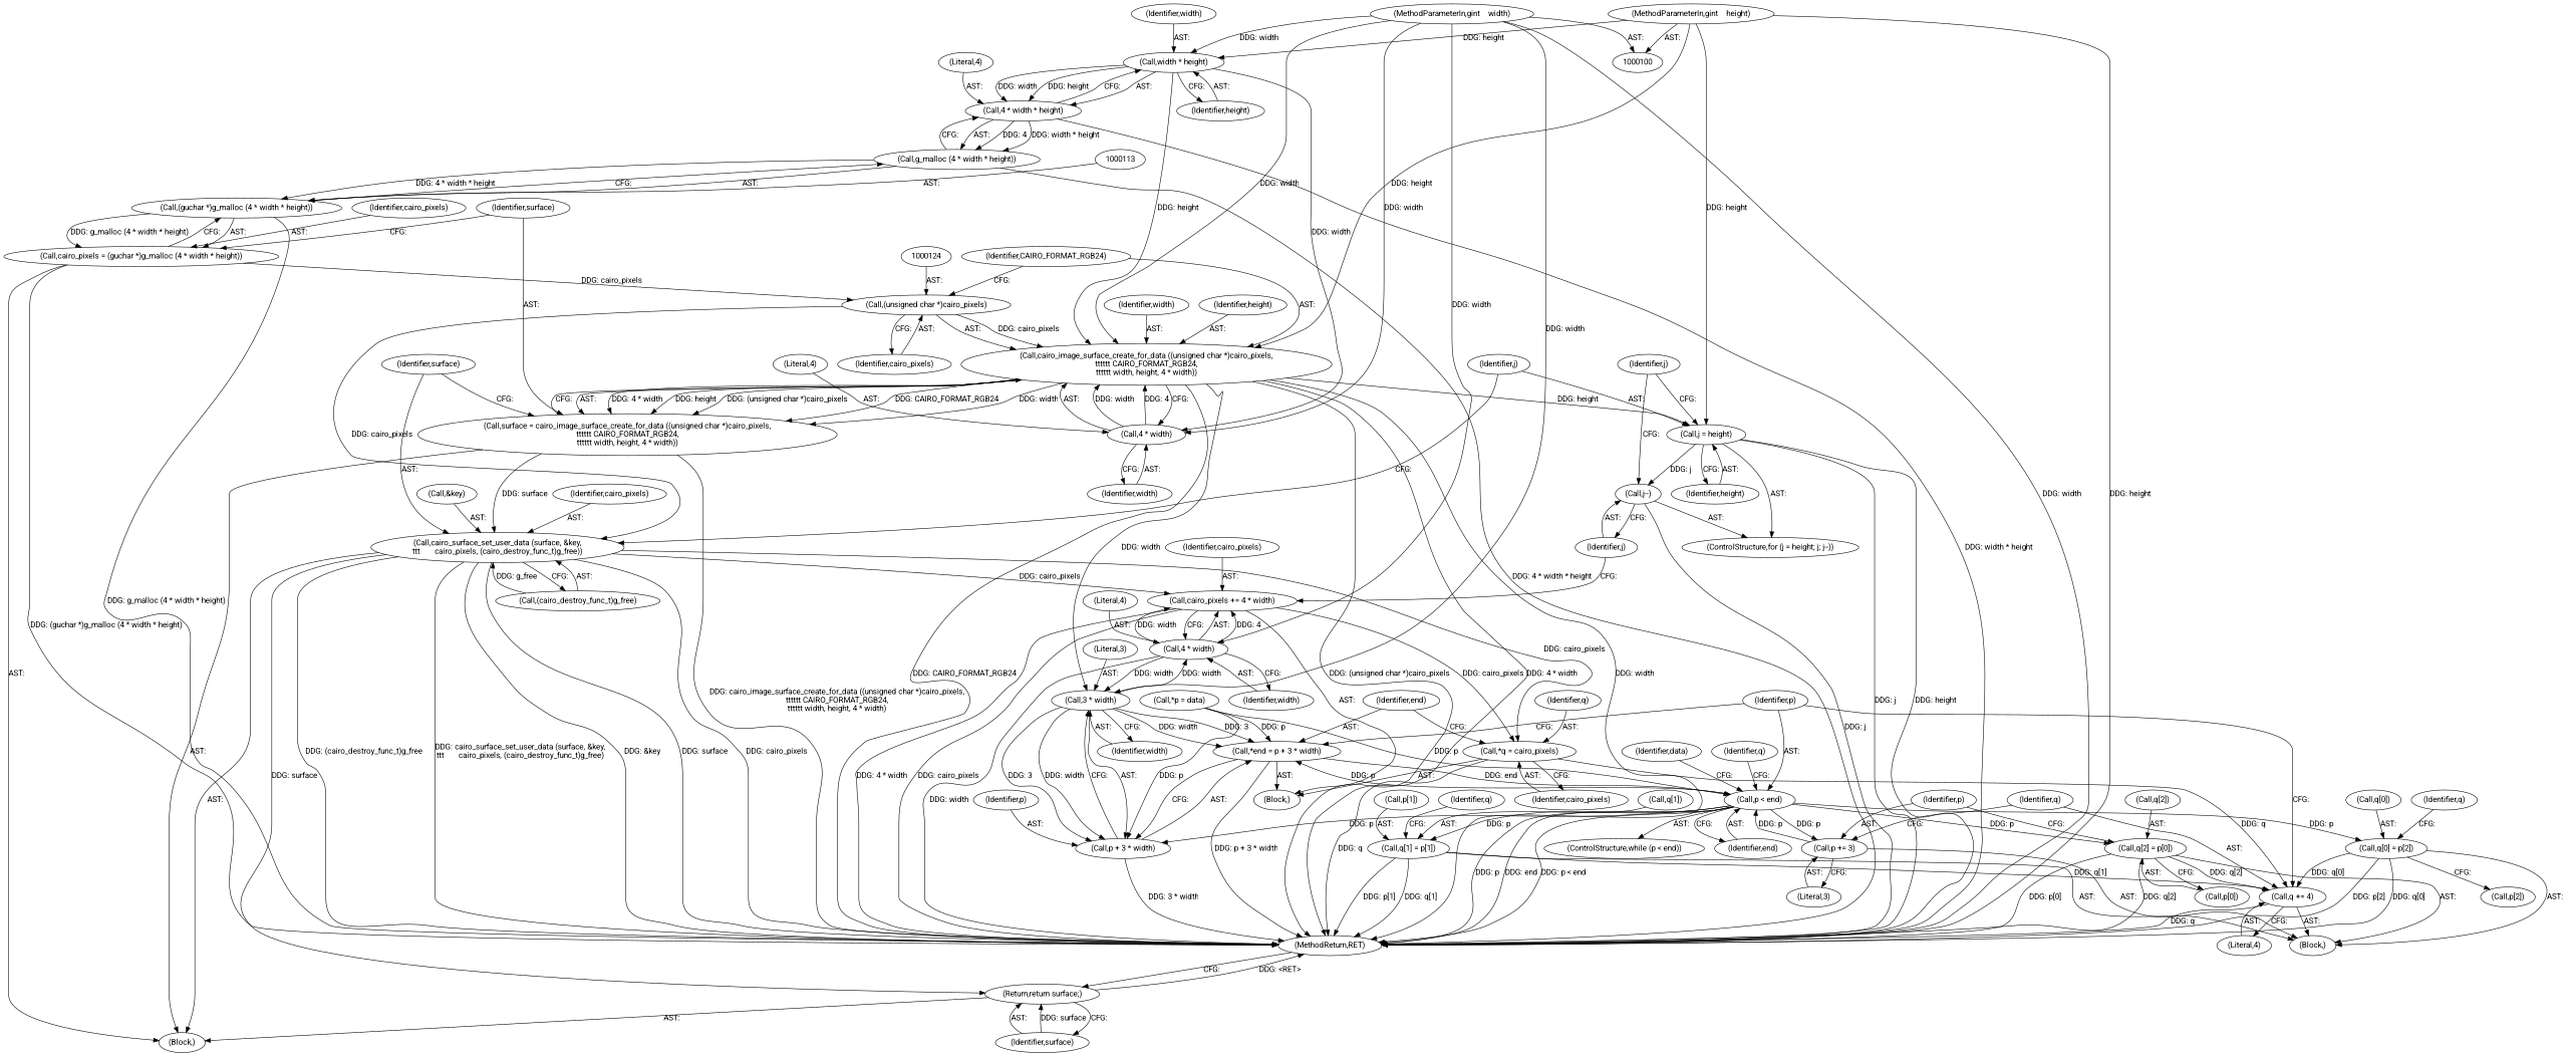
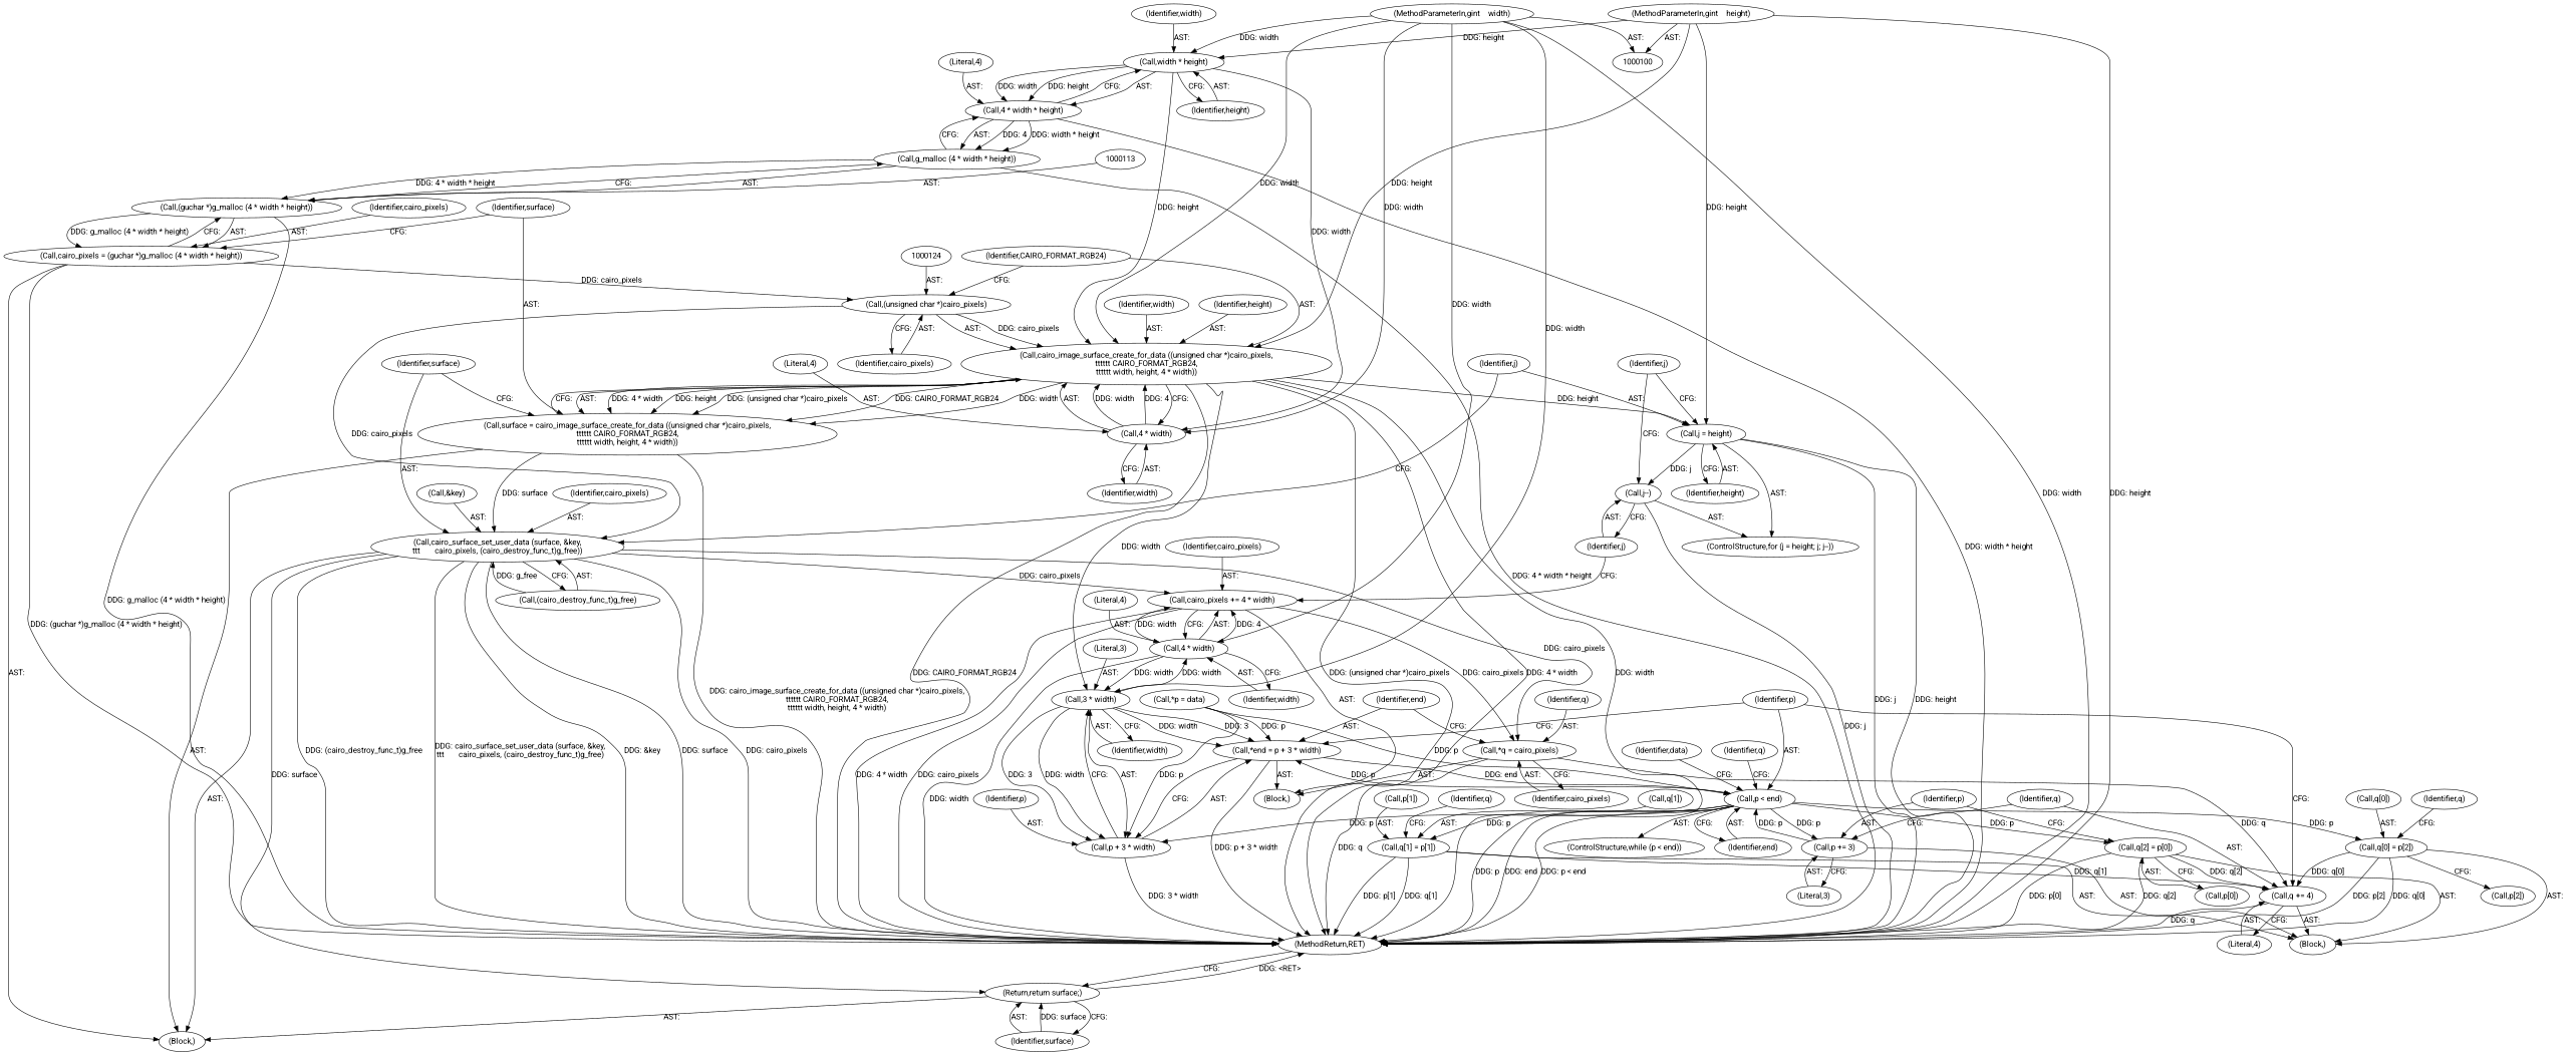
  digraph {
    fontname=Roboto
    node [fontname=Roboto]
    edge [fontname=Roboto]
    n1 [label="(Call,cairo_image_surface_create_for_data ((unsigned char *)cairo_pixels,\n\t\t\t\t\t\t CAIRO_FORMAT_RGB24,\n\t\t\t\t\t\t width, height, 4 * width))"]
    n2 [label="(Call,4 * width)"]
    n3 [label="(Call,surface = cairo_image_surface_create_for_data ((unsigned char *)cairo_pixels,\n\t\t\t\t\t\t CAIRO_FORMAT_RGB24,\n\t\t\t\t\t\t width, height, 4 * width))"]
    n4 [label="(Call,j = height)"]
    n5 [label="(Call,3 * width)"]
    n6 [label="(MethodReturn,RET)"]
    n7 [label="(Identifier,width)"]
    n8 [label="(Call,cairo_surface_set_user_data (surface, &key,\n\t\t\t       cairo_pixels, (cairo_destroy_func_t)g_free))"]
    n9 [label="(Block,)"]
    n10 [label="(Call,j--)"]
    n11 [label="(ControlStructure,for (j = height; j; j--))"]
    n12 [label="(Identifier,height)"]
    n13 [label="(Call,4 * width)"]
    n14 [label="(Call,*end = p + 3 * width)"]
    n15 [label="(Call,p + 3 * width)"]
    n16 [label="(Identifier,width)"]
    n17 [label="(Return,return surface;)"]
    n18 [label="(Call,(unsigned char *)cairo_pixels)"]
    n19 [label="(Identifier,cairo_pixels)"]
    n20 [label="(Call,*q = cairo_pixels)"]
    n21 [label="(Call,cairo_pixels += 4 * width)"]
    n22 [label="(Call,(cairo_destroy_func_t)g_free)"]
    n23 [label="(Call,cairo_pixels = (guchar *)g_malloc (4 * width * height))"]
    n24 [label="(Call,(guchar *)g_malloc (4 * width * height))"]
    n25 [label="(Call,g_malloc (4 * width * height))"]
    n26 [label="(Call,4 * width * height)"]
    n27 [label="(Call,width * height)"]
    n28 [label="(Identifier,height)"]
    n29 [label="(MethodParameterIn,gint    width)"]
    1000100
    n31 [label="(Identifier,width)"]
    n32 [label="(MethodParameterIn,gint    height)"]
    n33 [label="(Call,q += 4)"]
    n34 [label="(Block,)"]
    n35 [label="(Identifier,cairo_pixels)"]
    n36 [label="(Identifier,surface)"]
    n37 [label="(Block,)"]
    n38 [label="(Literal,4)"]
    n39 [label="(Identifier,j)"]
    n40 [label="(Call,p < end)"]
    n41 [label="(Call,q[0] = p[2])"]
    n42 [label="(Call,q[1] = p[1])"]
    n43 [label="(Call,q[2] = p[0])"]
    n44 [label="(Call,p += 3)"]
    n45 [label="(Identifier,end)"]
    n46 [label="(ControlStructure,while (p < end))"]
    n47 [label="(Call,p[2])"]
    n48 [label="(Call,p[0])"]
    n49 [label="(Literal,3)"]
    n50 [label="(Call,p[1])"]
    n51 [label="(Literal,4)"]
    n52 [label="(Literal,4)"]
-   n53 [label="(Call,q[2])"]
    n54 [label="(Identifier,j)"]
    n55 [label="(Identifier,cairo_pixels)"]
    n56 [label="(Call,q[0])"]
    n57 [label="(Literal,4)"]
    n58 [label="(Identifier,data)"]
    n59 [label="(Identifier,cairo_pixels)"]
    n60 [label="(Identifier,q)"]
    n61 [label="(Identifier,p)"]
    n62 [label="(Identifier,j)"]
    n63 [label="(Identifier,width)"]
    n64 [label="(Identifier,surface)"]
    n65 [label="(Identifier,width)"]
    n66 [label="(Identifier,q)"]
    n67 [label="(Identifier,p)"]
    n68 [label="(Identifier,cairo_pixels)"]
    n69 [label="(Identifier,height)"]
    n70 [label="(Call,*p = data)"]
    n71 [label="(Identifier,end)"]
    n72 [label="(Identifier,q)"]
    n73 [label="(Call,&key)"]
    n74 [label="(Call,q[1])"]
    n75 [label="(Identifier,q)"]
    n76 [label="(Identifier,q)"]
    n77 [label="(Literal,3)"]
    n78 [label="(Identifier,CAIRO_FORMAT_RGB24)"]
    n79 [label="(Identifier,p)"]
    n80 [label="(Identifier,surface)"]
    1000124
    1000113
    n1 -> n2 [label="CFG: "]
    n1 -> n3 [label="AST: "]
    n1 -> n3 [label="DDG: 4 * width"]
    n1 -> n3 [label="DDG: height"]
    n1 -> n3 [label="DDG: (unsigned char *)cairo_pixels"]
    n1 -> n3 [label="DDG: CAIRO_FORMAT_RGB24"]
    n1 -> n3 [label="DDG: width"]
    n1 -> n4 [label="DDG: height"]
    n1 -> n5 [label="DDG: width"]
    n1 -> n6 [label="DDG: CAIRO_FORMAT_RGB24"]
    n1 -> n6 [label="DDG: (unsigned char *)cairo_pixels"]
    n1 -> n6 [label="DDG: 4 * width"]
    n1 -> n6 [label="DDG: width"]
    n2 -> n1 [label="AST: "]
    n2 -> n1 [label="DDG: width"]
    n2 -> n1 [label="DDG: 4"]
    n2 -> n7 [label="CFG: "]
    n3 -> n1 [label="CFG: "]
    n3 -> n6 [label="DDG: cairo_image_surface_create_for_data ((unsigned char *)cairo_pixels,\n\t\t\t\t\t\t CAIRO_FORMAT_RGB24,\n\t\t\t\t\t\t width, height, 4 * width)"]
    n3 -> n8 [label="DDG: surface"]
    n3 -> n9 [label="AST: "]
    n4 -> n6 [label="DDG: j"]
    n4 -> n6 [label="DDG: height"]
    n4 -> n10 [label="DDG: j"]
    n4 -> n11 [label="AST: "]
    n4 -> n12 [label="CFG: "]
    n5 -> n13 [label="DDG: width"]
    n5 -> n14 [label="DDG: 3"]
    n5 -> n14 [label="DDG: width"]
    n5 -> n15 [label="AST: "]
    n5 -> n15 [label="DDG: 3"]
    n5 -> n15 [label="DDG: width"]
    n5 -> n16 [label="CFG: "]
    n6 -> n17 [label="CFG: "]
    n7 -> n2 [label="AST: "]
    n8 -> n6 [label="DDG: (cairo_destroy_func_t)g_free"]
    n8 -> n6 [label="DDG: cairo_surface_set_user_data (surface, &key,\n\t\t\t       cairo_pixels, (cairo_destroy_func_t)g_free)"]
    n8 -> n6 [label="DDG: &key"]
    n8 -> n6 [label="DDG: surface"]
    n8 -> n6 [label="DDG: cairo_pixels"]
    n8 -> n9 [label="AST: "]
    n8 -> n17 [label="DDG: surface"]
    n8 -> n20 [label="DDG: cairo_pixels"]
    n8 -> n21 [label="DDG: cairo_pixels"]
    n8 -> n22 [label="CFG: "]
    n10 -> n6 [label="DDG: j"]
    n10 -> n11 [label="AST: "]
    n10 -> n39 [label="CFG: "]
    n12 -> n4 [label="AST: "]
    n13 -> n5 [label="DDG: width"]
    n13 -> n6 [label="DDG: width"]
    n13 -> n21 [label="AST: "]
    n13 -> n21 [label="DDG: 4"]
    n13 -> n21 [label="DDG: width"]
    n13 -> n31 [label="CFG: "]
    n14 -> n6 [label="DDG: p + 3 * width"]
    n14 -> n15 [label="CFG: "]
    n14 -> n34 [label="AST: "]
    n14 -> n40 [label="DDG: end"]
    n15 -> n5 [label="CFG: "]
    n15 -> n6 [label="DDG: 3 * width"]
    n15 -> n14 [label="AST: "]
    n16 -> n5 [label="AST: "]
    n17 -> n6 [label="DDG: <RET>"]
    n17 -> n9 [label="AST: "]
    n17 -> n36 [label="CFG: "]
    n18 -> n1 [label="AST: "]
    n18 -> n1 [label="DDG: cairo_pixels"]
    n18 -> n8 [label="DDG: cairo_pixels"]
    n18 -> n19 [label="CFG: "]
    n19 -> n18 [label="AST: "]
    n20 -> n6 [label="DDG: q"]
    n20 -> n33 [label="DDG: q"]
    n20 -> n34 [label="AST: "]
    n20 -> n35 [label="CFG: "]
    n21 -> n6 [label="DDG: 4 * width"]
    n21 -> n6 [label="DDG: cairo_pixels"]
    n21 -> n13 [label="CFG: "]
    n21 -> n20 [label="DDG: cairo_pixels"]
    n21 -> n34 [label="AST: "]
    n22 -> n8 [label="AST: "]
    n22 -> n8 [label="DDG: g_free"]
    n23 -> n6 [label="DDG: (guchar *)g_malloc (4 * width * height)"]
    n23 -> n9 [label="AST: "]
    n23 -> n18 [label="DDG: cairo_pixels"]
    n23 -> n24 [label="CFG: "]
    n24 -> n6 [label="DDG: g_malloc (4 * width * height)"]
    n24 -> n23 [label="AST: "]
    n24 -> n23 [label="DDG: g_malloc (4 * width * height)"]
    n24 -> n25 [label="CFG: "]
    n25 -> n6 [label="DDG: 4 * width * height"]
    n25 -> n24 [label="AST: "]
    n25 -> n24 [label="DDG: 4 * width * height"]
    n25 -> n26 [label="CFG: "]
    n26 -> n6 [label="DDG: width * height"]
    n26 -> n25 [label="AST: "]
    n26 -> n25 [label="DDG: 4"]
    n26 -> n25 [label="DDG: width * height"]
    n26 -> n27 [label="CFG: "]
    n27 -> n1 [label="DDG: height"]
    n27 -> n2 [label="DDG: width"]
    n27 -> n26 [label="AST: "]
    n27 -> n26 [label="DDG: width"]
    n27 -> n26 [label="DDG: height"]
    n27 -> n28 [label="CFG: "]
    n28 -> n27 [label="AST: "]
    n29 -> n1 [label="DDG: width"]
    n29 -> n2 [label="DDG: width"]
    n29 -> n5 [label="DDG: width"]
    n29 -> n6 [label="DDG: width"]
    n29 -> n13 [label="DDG: width"]
    n29 -> n27 [label="DDG: width"]
    n29 -> 1000100 [label="AST: "]
    n31 -> n13 [label="AST: "]
    n32 -> n1 [label="DDG: height"]
    n32 -> n4 [label="DDG: height"]
    n32 -> n6 [label="DDG: height"]
    n32 -> n27 [label="DDG: height"]
    n32 -> 1000100 [label="AST: "]
    n33 -> n6 [label="DDG: q"]
    n33 -> n37 [label="AST: "]
    n33 -> n38 [label="CFG: "]
    n35 -> n20 [label="AST: "]
    n36 -> n17 [label="AST: "]
    n36 -> n17 [label="DDG: surface"]
    n38 -> n33 [label="AST: "]
    n39 -> n10 [label="AST: "]
    n39 -> n21 [label="CFG: "]
    n40 -> n6 [label="DDG: p"]
    n40 -> n6 [label="DDG: end"]
    n40 -> n6 [label="DDG: p < end"]
    n40 -> n14 [label="DDG: p"]
    n40 -> n15 [label="DDG: p"]
    n40 -> n41 [label="DDG: p"]
    n40 -> n42 [label="DDG: p"]
    n40 -> n43 [label="DDG: p"]
    n40 -> n44 [label="DDG: p"]
    n40 -> n45 [label="CFG: "]
    n40 -> n46 [label="AST: "]
    n41 -> n6 [label="DDG: p[2]"]
    n41 -> n6 [label="DDG: q[0]"]
    n41 -> n33 [label="DDG: q[0]"]
    n41 -> n37 [label="AST: "]
    n41 -> n47 [label="CFG: "]
    n42 -> n6 [label="DDG: p[1]"]
    n42 -> n6 [label="DDG: q[1]"]
    n42 -> n33 [label="DDG: q[1]"]
    n42 -> n37 [label="AST: "]
    n43 -> n6 [label="DDG: p[0]"]
    n43 -> n6 [label="DDG: q[2]"]
    n43 -> n33 [label="DDG: q[2]"]
    n43 -> n37 [label="AST: "]
    n43 -> n48 [label="CFG: "]
    n44 -> n37 [label="AST: "]
    n44 -> n40 [label="DDG: p"]
    n44 -> n49 [label="CFG: "]
    n45 -> n40 [label="AST: "]
    n48 -> n43 [label="AST: "]
    n49 -> n44 [label="AST: "]
    n50 -> n42 [label="AST: "]
    n51 -> n26 [label="AST: "]
    n52 -> n2 [label="AST: "]
-   n53 -> n43 [label="AST: "]
    n54 -> n4 [label="AST: "]
    n54 -> n8 [label="CFG: "]
    n55 -> n23 [label="AST: "]
    n56 -> n41 [label="AST: "]
    n57 -> n13 [label="AST: "]
    n58 -> n40 [label="CFG: "]
    n59 -> n8 [label="AST: "]
    n60 -> n33 [label="AST: "]
    n60 -> n44 [label="CFG: "]
    n61 -> n14 [label="CFG: "]
    n61 -> n33 [label="CFG: "]
    n61 -> n40 [label="AST: "]
    n62 -> n4 [label="CFG: "]
    n62 -> n10 [label="CFG: "]
    n63 -> n1 [label="AST: "]
    n64 -> n3 [label="CFG: "]
    n64 -> n8 [label="AST: "]
    n65 -> n27 [label="AST: "]
    n66 -> n41 [label="CFG: "]
    n67 -> n43 [label="CFG: "]
    n67 -> n44 [label="AST: "]
    n68 -> n21 [label="AST: "]
    n69 -> n1 [label="AST: "]
    n70 -> n14 [label="DDG: p"]
    n70 -> n15 [label="DDG: p"]
    n70 -> n40 [label="DDG: p"]
    n71 -> n14 [label="AST: "]
    n71 -> n20 [label="CFG: "]
    n72 -> n42 [label="CFG: "]
    n73 -> n8 [label="AST: "]
    n74 -> n42 [label="AST: "]
    n75 -> n40 [label="CFG: "]
    n76 -> n20 [label="AST: "]
    n77 -> n5 [label="AST: "]
    n78 -> n1 [label="AST: "]
    n78 -> n18 [label="CFG: "]
    n79 -> n15 [label="AST: "]
    n80 -> n3 [label="AST: "]
    n80 -> n23 [label="CFG: "]
    1000124 -> n18 [label="AST: "]
    1000113 -> n24 [label="AST: "]
  }
